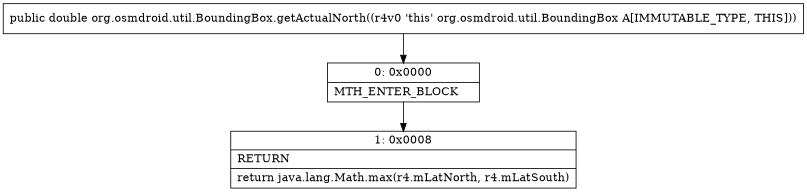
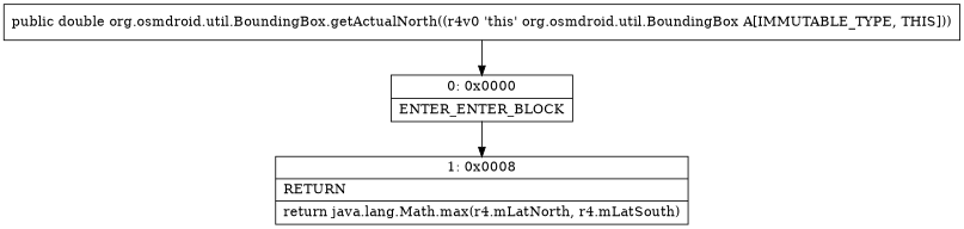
  digraph {
    node [shape=record]
-   n1 [label="{0\:\ 0x0000|MTH_ENTER_BLOCK\l}"]
+   n1 [label="{0\:\ 0x0000|ENTER_ENTER_BLOCK\l}"]
    n2 [label="{1\:\ 0x0008|RETURN\l|return java.lang.Math.max(r4.mLatNorth, r4.mLatSouth)\l}"]
    n3 [label="{public double org.osmdroid.util.BoundingBox.getActualNorth((r4v0 'this' org.osmdroid.util.BoundingBox A[IMMUTABLE_TYPE, THIS])) }"]
    n1 -> n2
    n3 -> n1
  }
